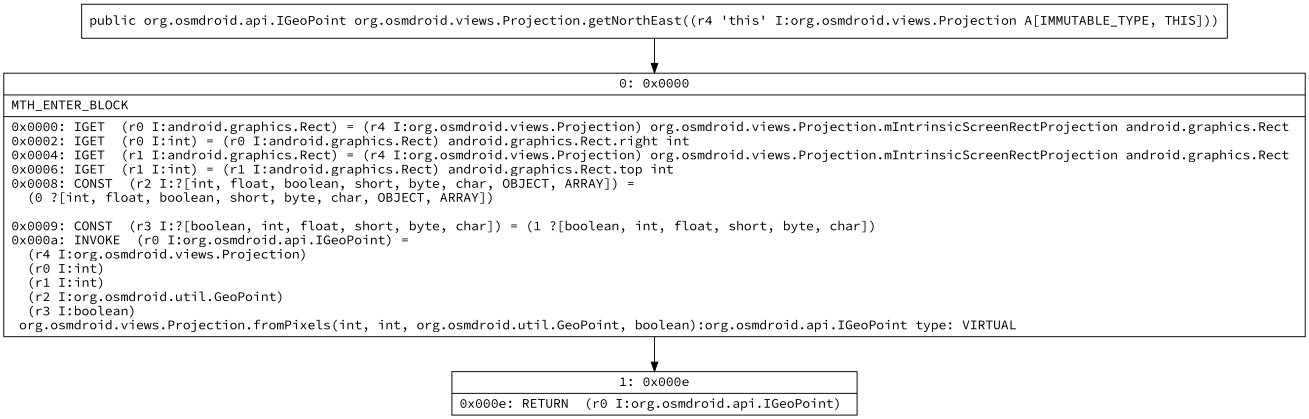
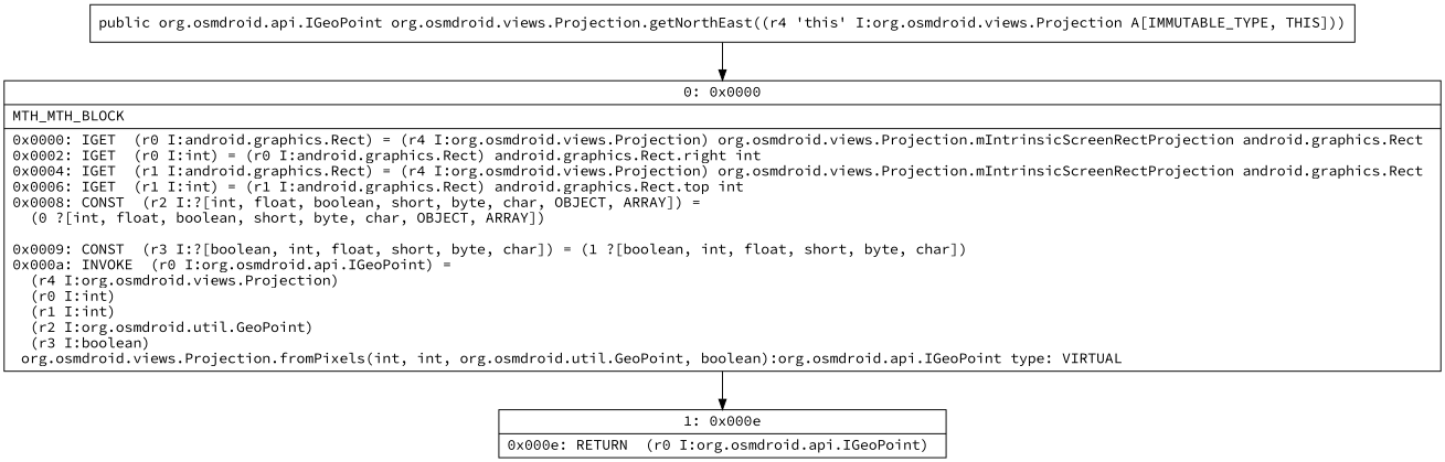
  digraph {
    fontname="Source Code Pro"
    node [shape=record fontname="Source Code Pro"]
    edge [fontname="Source Code Pro"]
-   n1 [label="{0\:\ 0x0000|MTH_ENTER_BLOCK\l|0x0000: IGET  (r0 I:android.graphics.Rect) = (r4 I:org.osmdroid.views.Projection) org.osmdroid.views.Projection.mIntrinsicScreenRectProjection android.graphics.Rect \l0x0002: IGET  (r0 I:int) = (r0 I:android.graphics.Rect) android.graphics.Rect.right int \l0x0004: IGET  (r1 I:android.graphics.Rect) = (r4 I:org.osmdroid.views.Projection) org.osmdroid.views.Projection.mIntrinsicScreenRectProjection android.graphics.Rect \l0x0006: IGET  (r1 I:int) = (r1 I:android.graphics.Rect) android.graphics.Rect.top int \l0x0008: CONST  (r2 I:?[int, float, boolean, short, byte, char, OBJECT, ARRAY]) = \l  (0 ?[int, float, boolean, short, byte, char, OBJECT, ARRAY])\l \l0x0009: CONST  (r3 I:?[boolean, int, float, short, byte, char]) = (1 ?[boolean, int, float, short, byte, char]) \l0x000a: INVOKE  (r0 I:org.osmdroid.api.IGeoPoint) = \l  (r4 I:org.osmdroid.views.Projection)\l  (r0 I:int)\l  (r1 I:int)\l  (r2 I:org.osmdroid.util.GeoPoint)\l  (r3 I:boolean)\l org.osmdroid.views.Projection.fromPixels(int, int, org.osmdroid.util.GeoPoint, boolean):org.osmdroid.api.IGeoPoint type: VIRTUAL \l}"]
+   n1 [label="{0\:\ 0x0000|MTH_MTH_BLOCK\l|0x0000: IGET  (r0 I:android.graphics.Rect) = (r4 I:org.osmdroid.views.Projection) org.osmdroid.views.Projection.mIntrinsicScreenRectProjection android.graphics.Rect \l0x0002: IGET  (r0 I:int) = (r0 I:android.graphics.Rect) android.graphics.Rect.right int \l0x0004: IGET  (r1 I:android.graphics.Rect) = (r4 I:org.osmdroid.views.Projection) org.osmdroid.views.Projection.mIntrinsicScreenRectProjection android.graphics.Rect \l0x0006: IGET  (r1 I:int) = (r1 I:android.graphics.Rect) android.graphics.Rect.top int \l0x0008: CONST  (r2 I:?[int, float, boolean, short, byte, char, OBJECT, ARRAY]) = \l  (0 ?[int, float, boolean, short, byte, char, OBJECT, ARRAY])\l \l0x0009: CONST  (r3 I:?[boolean, int, float, short, byte, char]) = (1 ?[boolean, int, float, short, byte, char]) \l0x000a: INVOKE  (r0 I:org.osmdroid.api.IGeoPoint) = \l  (r4 I:org.osmdroid.views.Projection)\l  (r0 I:int)\l  (r1 I:int)\l  (r2 I:org.osmdroid.util.GeoPoint)\l  (r3 I:boolean)\l org.osmdroid.views.Projection.fromPixels(int, int, org.osmdroid.util.GeoPoint, boolean):org.osmdroid.api.IGeoPoint type: VIRTUAL \l}"]
    n2 [label="{1\:\ 0x000e|0x000e: RETURN  (r0 I:org.osmdroid.api.IGeoPoint) \l}"]
    n3 [label="{public org.osmdroid.api.IGeoPoint org.osmdroid.views.Projection.getNorthEast((r4 'this' I:org.osmdroid.views.Projection A[IMMUTABLE_TYPE, THIS])) }"]
    n1 -> n2
    n3 -> n1
  }
